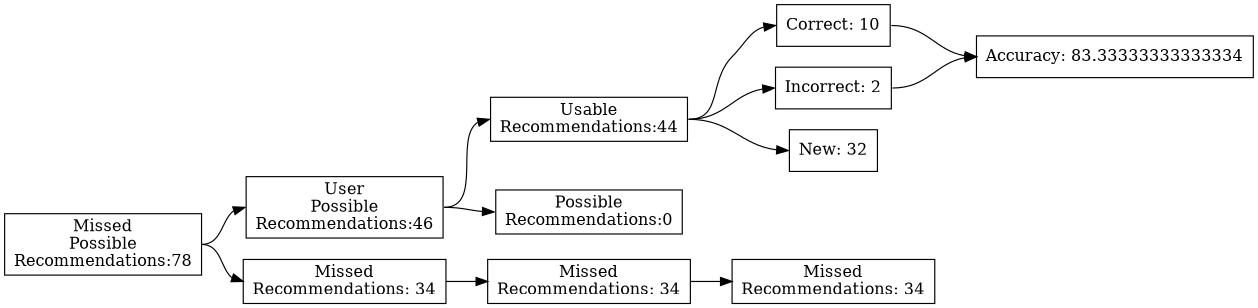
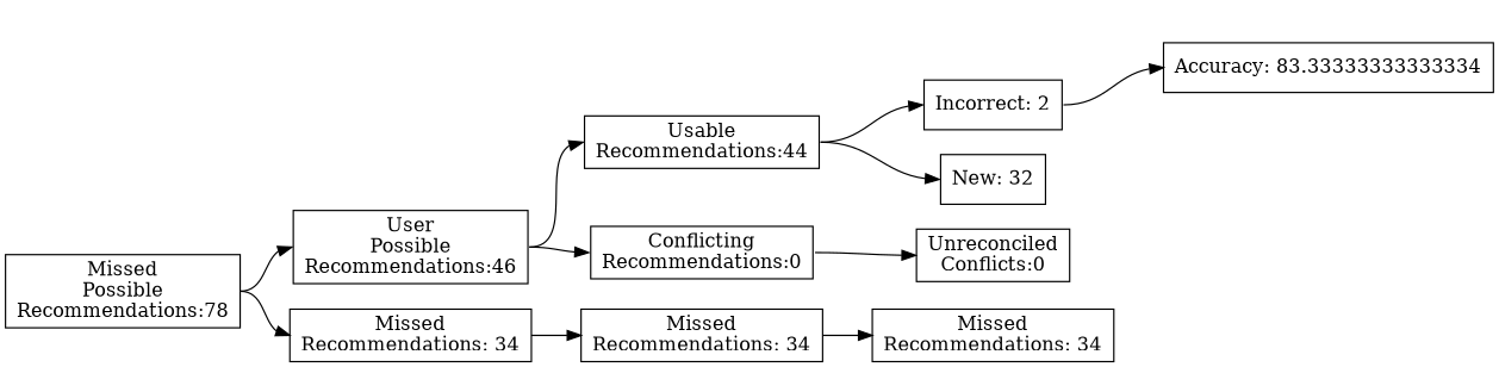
  digraph {
    rankdir=LR
    node [shape=box]
    edge [headport=w tailport=e]
    n1 [label="Missed\nPossible\nRecommendations:78"]
    n2 [label="User\nPossible\nRecommendations:46"]
    n3 [label="Missed\nRecommendations: 34"]
    n4 [label="Usable\nRecommendations:44"]
-   n5 [label="Possible\nRecommendations:0"]
+   n5 [label="Conflicting\nRecommendations:0"]
    n6 [label="Missed\nRecommendations: 34"]
-   n7 [label="Correct: 10"]
    n8 [label="Incorrect: 2"]
    n9 [label="New: 32"]
+   n10 [label="Unreconciled\nConflicts:0"]
    n11 [label="Missed\nRecommendations: 34"]
    n12 [label="Accuracy: 83.33333333333334"]
    n1 -> n2
    n1 -> n3
    n2 -> n4
    n2 -> n5
    n3 -> n6
-   n4 -> n7
    n4 -> n8
    n4 -> n9
+   n5 -> n10
    n6 -> n11
-   n7 -> n12
    n8 -> n12
  }
